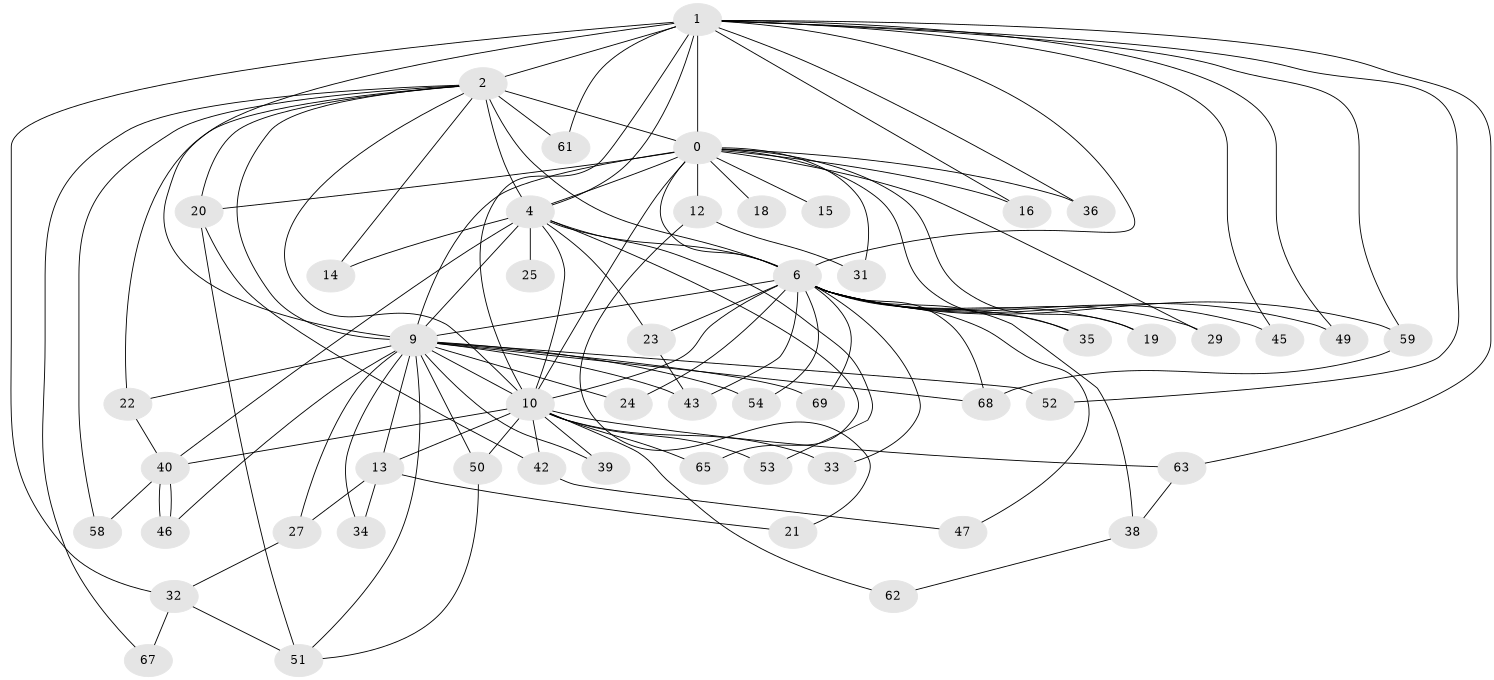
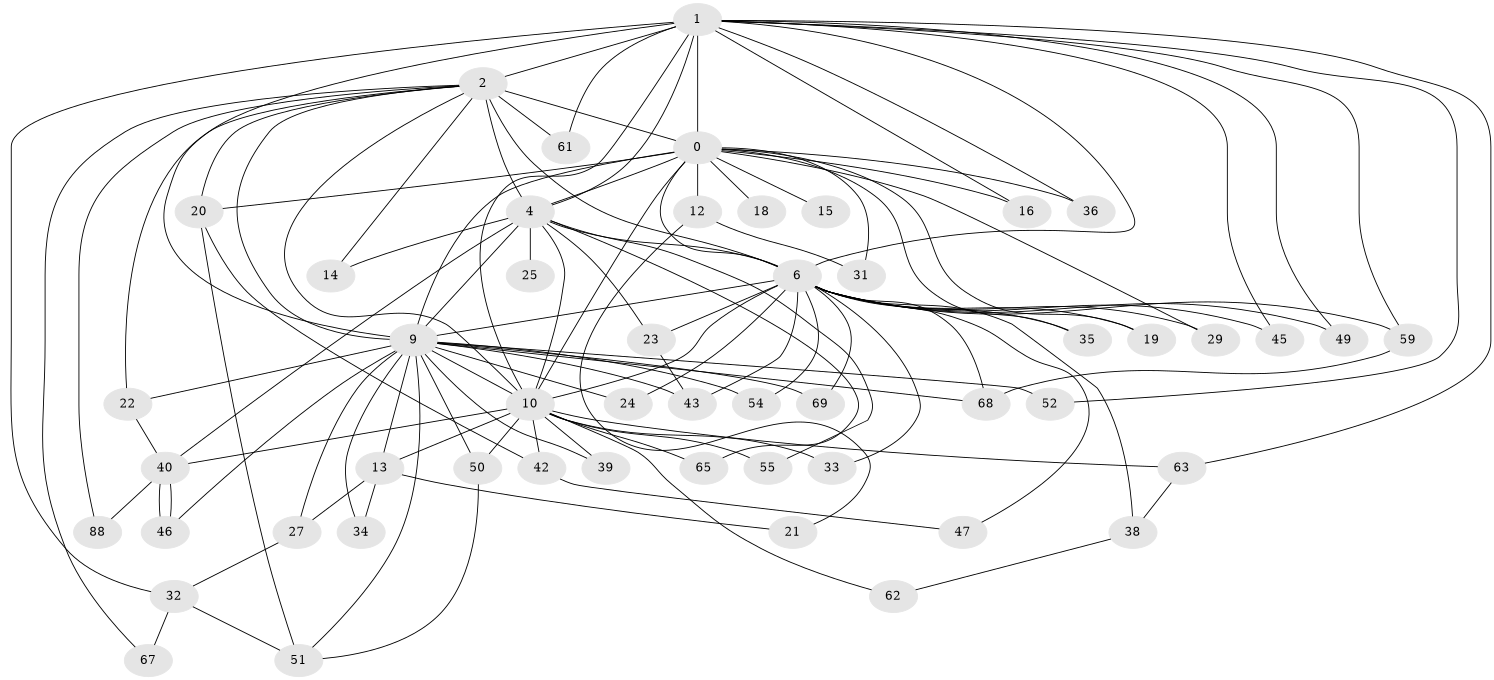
  graph {
    node [color=gray90 style=filled]
    1 [super="+11"]
    2 [super="+28"]
    n3 [label=0 super="+7"]
    4 [super="+5"]
    6 [super="+8"]
    9 [super="+26"]
    10 [super="+37"]
    16
    32 [super="+55"]
    36
    45
    49
    52
    59
    61
    63
    14
    20 [super="+30"]
    22
-   58
+   58 [label=88]
    67
    15 [super="+44"]
    12 [super="+17"]
    18
    19
    29
    31 [super="+57"]
    35
    23
    25
    40 [super="+48"]
-   53
+   53 [label=55]
    65
    24
    33
    38
    43 [super="+60"]
    47
    54
    69
    68
    34 [super="+41"]
    13 [super="+56"]
    27
    39
    46 [super="+64"]
    50 [super="+66"]
    51
    42
    62
    21
    1 -- 2 [weight=2]
    1 -- n3 [weight=3]
    1 -- 4 [weight=2]
    1 -- 6 [weight=2]
    1 -- 9
    1 -- 10
    1 -- 16
    1 -- 32
    1 -- 36
    1 -- 45
    1 -- 49
    1 -- 52
    1 -- 59
    1 -- 61
    1 -- 63
    2 -- n3 [weight=2]
    2 -- 4 [weight=2]
    2 -- 6 [weight=2]
    2 -- 9
    2 -- 10
    2 -- 61
    2 -- 14
    2 -- 20
    2 -- 22
    2 -- 58
    2 -- 67
    n3 -- 4 [weight=4]
    n3 -- 6 [weight=4]
    n3 -- 9 [weight=3]
    n3 -- 10 [weight=2]
    n3 -- 16
    n3 -- 36
    n3 -- 20 [weight=2]
    n3 -- 15 [weight=2]
    n3 -- 12 [weight=3]
    n3 -- 18
    n3 -- 19
    n3 -- 29
    n3 -- 31 [weight=2]
    n3 -- 35
    4 -- 6 [weight=4]
    4 -- 9 [weight=2]
    4 -- 10 [weight=2]
    4 -- 14
    4 -- 23
    4 -- 25
    4 -- 40
    4 -- 53
    4 -- 65
    6 -- 9 [weight=2]
    6 -- 10 [weight=3]
    6 -- 45
    6 -- 49
    6 -- 59
    6 -- 19
    6 -- 29
    6 -- 35
    6 -- 23
    6 -- 24
    6 -- 33
    6 -- 38
    6 -- 43
    6 -- 47
    6 -- 54
    6 -- 69
    6 -- 68
    9 -- 10
    9 -- 52
    9 -- 22
    9 -- 24
    9 -- 43
    9 -- 54
    9 -- 69
    9 -- 68
    9 -- 34 [weight=2]
    9 -- 13
    9 -- 27
    9 -- 39
    9 -- 46
    9 -- 50
    9 -- 51
    10 -- 63
    10 -- 40
    10 -- 53
    10 -- 65
    10 -- 33
    10 -- 13
    10 -- 39
    10 -- 50
    10 -- 42
    10 -- 62
    32 -- 67
    32 -- 51
    59 -- 68
    63 -- 38
    20 -- 51
    20 -- 42
    22 -- 40
    12 -- 31
    12 -- 21
    23 -- 43
    40 -- 58
    40 -- 46
    40 -- 46
    38 -- 62
    13 -- 34
    13 -- 27
    13 -- 21
    27 -- 32
    50 -- 51
    42 -- 47
  }
